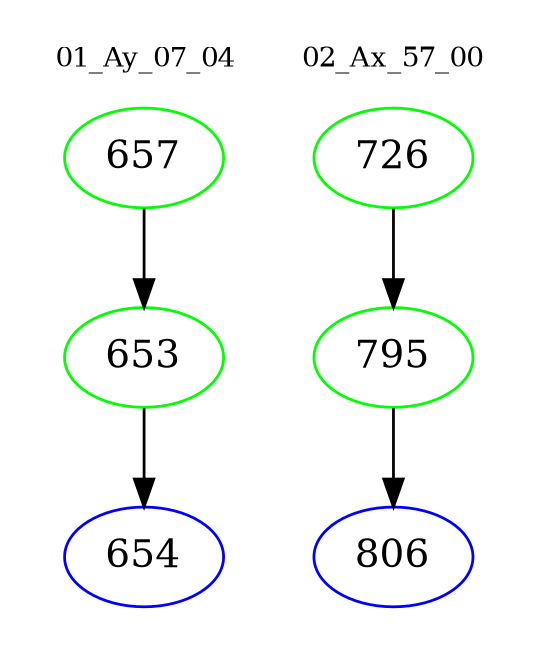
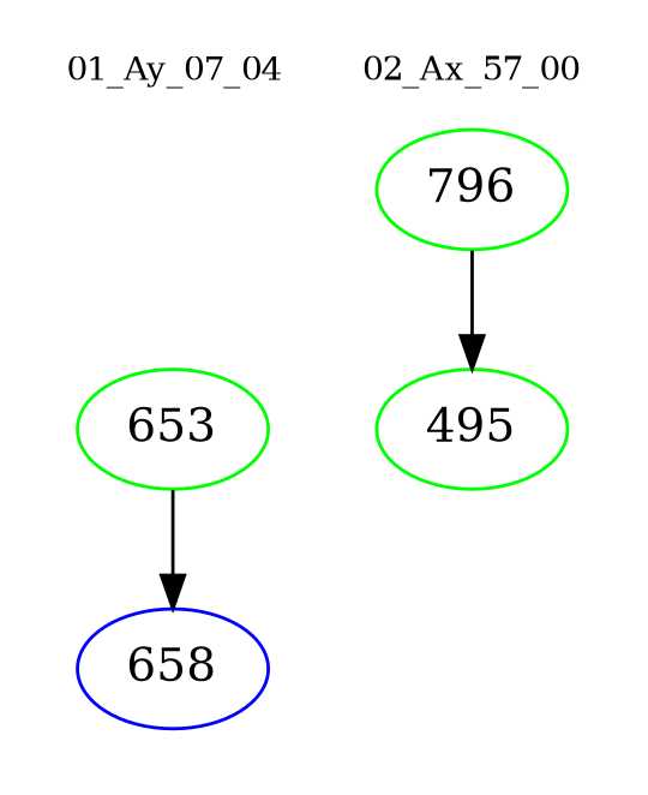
  digraph {
    node [color=green]
    edge [color=black]
-   n1 [label=657]
    n2 [label=653]
-   n3 [color=blue label=654]
-   n4 [label=726]
-   n5 [label=795]
-   n6 [color=blue label=806]
+   n3 [color=blue label=658]
+   n4 [label=796]
+   n5 [label=495]
    subgraph cluster_1 {
      color=white
      fontsize=10
      label="01_Ay_07_04"
-     n1
      n2
      n3
    }
    subgraph cluster_2 {
      color=white
      fontsize=10
      label="02_Ax_57_00"
      n4
      n5
-     n6
    }
-   n1 -> n2
    n2 -> n3
    n4 -> n5
-   n5 -> n6
  }
